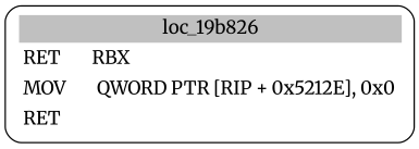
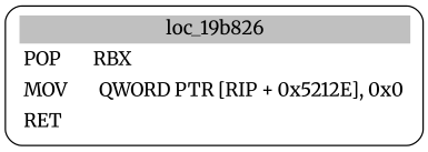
  digraph {
    fontname=Merriweather
-   n1 [fontname=Merriweather label=<<table border="0" cellborder="0" cellpadding="3"><tr><td align="center" colspan="2" bgcolor="grey">loc_19b826</td></tr><tr><td align="left">RET        RBX</td></tr><tr><td align="left">MOV        QWORD PTR [RIP + 0x5212E], 0x0</td></tr><tr><td align="left">RET        </td></tr></table>> shape=Mrecord]
+   n1 [fontname=Merriweather label=<<table border="0" cellborder="0" cellpadding="3"><tr><td align="center" colspan="2" bgcolor="grey">loc_19b826</td></tr><tr><td align="left">POP        RBX</td></tr><tr><td align="left">MOV        QWORD PTR [RIP + 0x5212E], 0x0</td></tr><tr><td align="left">RET        </td></tr></table>> shape=Mrecord]
  }
